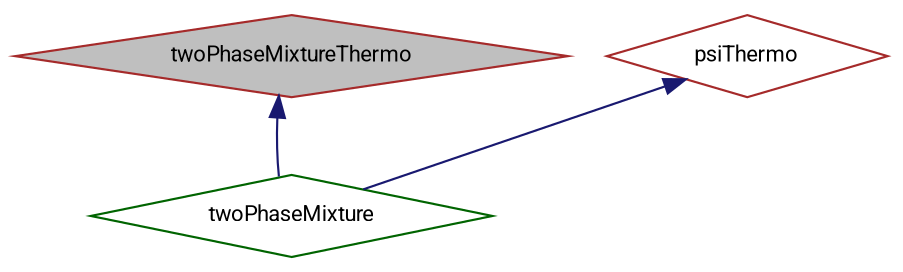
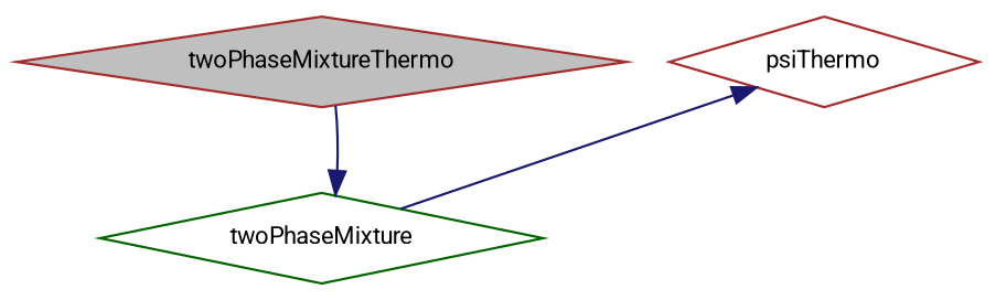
  digraph {
    fontname=Roboto
    node [color=brown fontname=Roboto fontsize=10 shape=diamond]
    edge [color=midnightblue dir=back fontname=Roboto fontsize=10 labelfontname=FreeSans labelfontsize=10 style=solid]
    n1 [fillcolor=grey75 fontcolor=black height=0.2 label=twoPhaseMixtureThermo style=filled width=0.4]
    n2 [height=0.2 label=psiThermo width=0.4]
    n3 [color=darkgreen height=0.2 label=twoPhaseMixture width=0.4]
    n2 -> n3
-   n1 -> n3
+   n3 -> n1
  }
